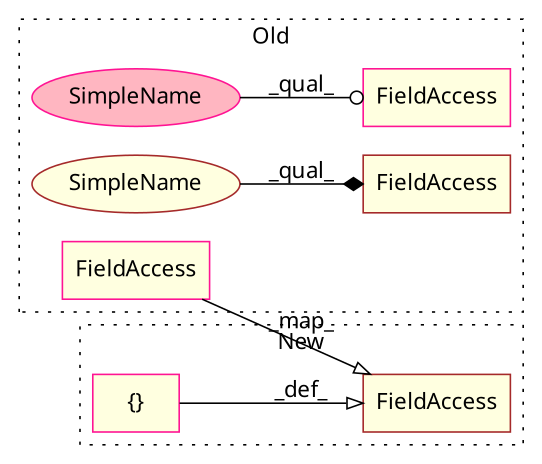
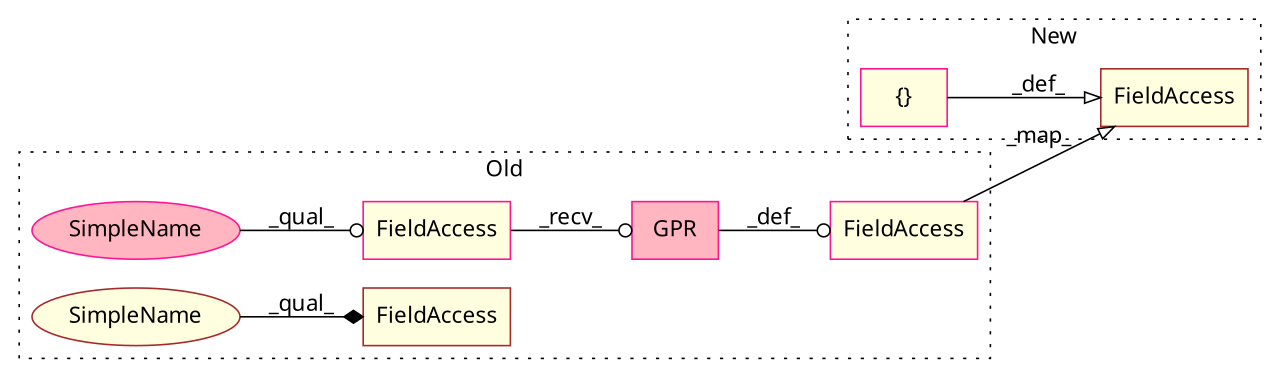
  digraph {
    rankdir=LR
    fontname="Noto Sans"
    node [a=22 l=13 s=2104 shape=box style=filled fillcolor=lightyellow color=deeppink fontname="Noto Sans"]
    edge [arrowhead=odot fontname="Noto Sans"]
+   n1 [a=32 l="4,1" label=GPR s="2118,2150" fillcolor=lightpink]
    n2 [label=FieldAccess]
    n3 [label=FieldAccess s=1979 color=brown]
    n4 [l=10 label=FieldAccess s=1693]
    n5 [a=42 l=6 label=SimpleName shape=ellipse fillcolor=lightpink]
    n6 [a=42 l=6 label=SimpleName s=1979 shape=ellipse color=brown]
    n7 [a=4 l="1,1" label="{}" s="1789,2008"]
    n8 [l=10 label=FieldAccess s=1693 color=brown]
    subgraph cluster_1 {
      label=Old
      style=dotted
+     n1
      n2
      n3
      n4
      n5
      n6
    }
    subgraph cluster_2 {
      label=New
      style=dotted
      n7
      n8
    }
+   n1 -> n4 [label=_def_]
+   n2 -> n1 [label=_recv_]
    n4 -> n8 [label=_map_ arrowhead=onormal]
    n5 -> n2 [label=_qual_]
    n6 -> n3 [label=_qual_ arrowhead=diamond]
    n7 -> n8 [label=_def_ arrowhead=onormal]
  }
